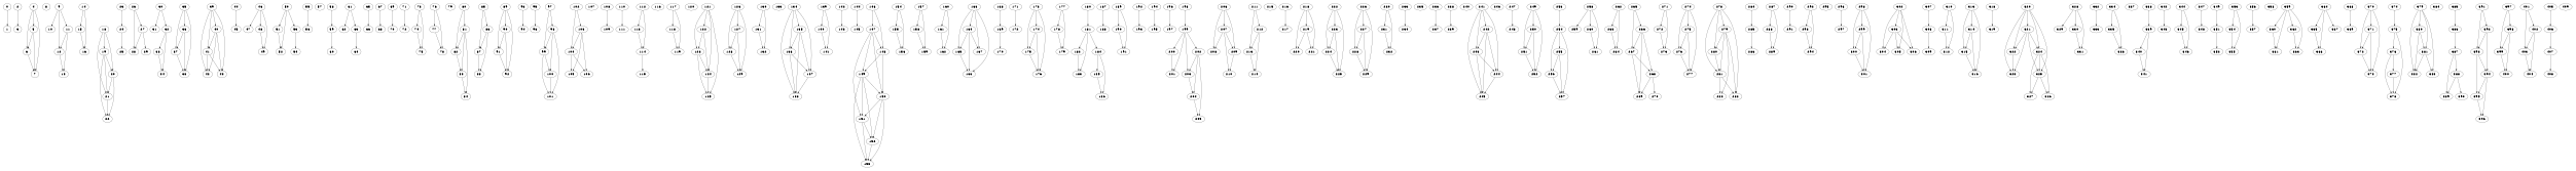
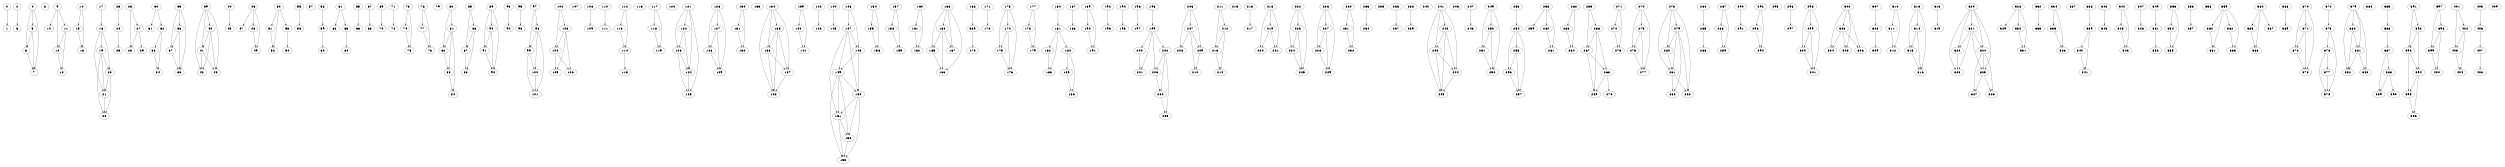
  digraph {
    fontsize=24
    nodesep=.25
    ranksep=1.5
    node [fontsize=24]
    edge [fontsize=24]
    0
    1
    2
    3
    4
    5
    6
    7
    8
    9
    10
    11
    12
    13
    14
    15
    16
+   17
    18
    19
    20
    21
    22
    23
    24
    25
    26
    27
    28
    29
    30
    31
    32
    33
    34
    35
    36
    37
    38
    39
    40
    41
    42
    43
    44
    45
    46
    47
    48
    49
    50
    51
    52
    53
    54
    55
    56
    57
    58
    59
    60
    61
    62
    63
    64
    65
    66
    67
    68
    69
    70
    71
    72
    73
    74
    75
    76
    77
    78
    79
    80
    81
    82
    83
    84
    85
    86
    87
    88
    89
    90
    91
    92
    93
    94
    95
    96
    97
    98
    99
    100
    101
    102
    103
    104
    105
    106
    107
    108
    109
    110
    111
    112
    113
    114
    115
    116
    117
    118
    119
    120
    121
    122
    123
    124
    125
    126
    127
    128
    129
    130
    131
    132
    133
    134
    135
    136
    137
    138
    139
    140
    141
    142
    143
    144
    145
    146
    147
    148
    149
    150
    151
    152
    153
    154
    155
    156
    157
    158
    159
    160
    161
    162
    163
    164
    165
    166
    167
    168
-   169
+   169 [label=569]
    170
    171
    172
    173
    174
    175
    176
    177
    178
    179
    180
    181
    182
    183
    184
    185
    186
    187
    188
    189
    190
    191
    192
    193
    194
    195
    196
    197
    198
    199
    200
    201
    202
    203
    204
    205
    206
    207
    208
    209
    210
    211
    212
    213
    214
    215
    216
    217
    218
    219
    220
    221
    222
    223
    224
    225
    226
    227
    228
    229
    230
    231
    232
    233
    234
    235
    236
    237
    238
    239
    240
    241
    242
    243
    244
    245
    246
    247
    248
    249
    250
    251
    252
    253
    254
    255
    256
    257
    258
    259
    260
    261
    262
    263
    264
    265
    266
    267
    268
    269
    270
    271
    272
    273
    274
    275
    276
    277
    278
    279
    280
    281
    282
    283
    284
    285
    286
    287
    288
    289
    290
    291
    292
    293
    294
    295
    296
    297
    298
    299
    300
    301
    302
    303
    304
    305
    306
    307
    308
    309
    310
    311
    312
    313
    314
    315
    316
    318
    319
    320
    321
    322
    323
    324
    325
    326
    327
    328
    329
    330
    331
    332
    333
    334
    335
    336
    337
    338
    339
    340
    341
    342
    343
    344
    345
    346
    347
    348
    349
    351
    352
    353
    354
    355
    356
    357
    358
    359
    360
    361
    362
    363
    364
    365
    366
    367
    368
    369
    370
    371
    372
    373
    374
    375
    376
    378
    377
    379
    380
    381
    382
    383
    384
    385
    386
    387
    388
    389
    390
    391
    392
    393
    394
    395
    396
    397
    398
    399
    400
    401
    402
    403
    404
    405
    406
    407
    408
    409
    0 -> 1
    2 -> 3
    4 -> 5
    4 -> 6
    4 -> 7
    5 -> 6
    5 -> 7
    6 -> 7
    9 -> 10
    9 -> 11
    9 -> 12
    11 -> 12
    11 -> 13
    12 -> 13
    14 -> 15
    14 -> 16
    15 -> 16
+   17 -> 18
    18 -> 19
    18 -> 20
    18 -> 21
    19 -> 20
    19 -> 21
    19 -> 22
    20 -> 21
    20 -> 22
    21 -> 22
    23 -> 24
    24 -> 25
    26 -> 27
    26 -> 28
    27 -> 28
    27 -> 29
    30 -> 31
    30 -> 32
    32 -> 33
    32 -> 34
    33 -> 34
    35 -> 36
    35 -> 37
    35 -> 38
    36 -> 37
    36 -> 38
    37 -> 38
    39 -> 40
    39 -> 41
    39 -> 42
    39 -> 43
    40 -> 41
    40 -> 42
    40 -> 43
    41 -> 42
    41 -> 43
    44 -> 45
    46 -> 47
    46 -> 48
    46 -> 49
    48 -> 49
    50 -> 51
    50 -> 52
    50 -> 53
    51 -> 52
    53 -> 54
    55 -> 56
    58 -> 59
    59 -> 60
    61 -> 62
    61 -> 63
    63 -> 64
    65 -> 66
    67 -> 68
    69 -> 70
    71 -> 72
    73 -> 74
    73 -> 75
    74 -> 75
    76 -> 77
    76 -> 78
    77 -> 78
    80 -> 81
    80 -> 82
    81 -> 82
    81 -> 83
    81 -> 84
    82 -> 83
    83 -> 84
    85 -> 86
    85 -> 87
    86 -> 87
    86 -> 88
    87 -> 88
    89 -> 90
    89 -> 91
    89 -> 92
    90 -> 91
    90 -> 92
    91 -> 92
    93 -> 94
    95 -> 96
    97 -> 98
    97 -> 99
    98 -> 99
    98 -> 100
    98 -> 101
    99 -> 100
    99 -> 101
    100 -> 101
    102 -> 103
    102 -> 104
    103 -> 104
    103 -> 105
    103 -> 106
    104 -> 105
    104 -> 106
    108 -> 109
    110 -> 111
    112 -> 113
    112 -> 114
    113 -> 114
    114 -> 115
    117 -> 118
    117 -> 119
    118 -> 119
    121 -> 122
    121 -> 123
    121 -> 124
    121 -> 125
    122 -> 123
    122 -> 124
    123 -> 124
    123 -> 125
    124 -> 125
    126 -> 127
    126 -> 128
    126 -> 129
    127 -> 128
    127 -> 129
    128 -> 129
    130 -> 131
    130 -> 132
    131 -> 132
    134 -> 135
    134 -> 136
    134 -> 137
    134 -> 138
    135 -> 136
    135 -> 137
    135 -> 138
    136 -> 137
    136 -> 138
    137 -> 138
    139 -> 140
    139 -> 141
    140 -> 141
    142 -> 143
    144 -> 145
    146 -> 147
    146 -> 148
    147 -> 148
    147 -> 149
    147 -> 150
    147 -> 151
    148 -> 149
    148 -> 150
    149 -> 150
    149 -> 151
    149 -> 152
    149 -> 153
    150 -> 151
    150 -> 152
    150 -> 153
    151 -> 152
    151 -> 153
    152 -> 153
    154 -> 155
    154 -> 156
    155 -> 156
    157 -> 158
    157 -> 159
    158 -> 159
    160 -> 161
    160 -> 162
    161 -> 162
    163 -> 164
    163 -> 165
    163 -> 166
    163 -> 167
    164 -> 165
    164 -> 166
    164 -> 167
    165 -> 166
    168 -> 169
    169 -> 170
    171 -> 172
    173 -> 174
    173 -> 175
    173 -> 176
    174 -> 175
    174 -> 176
    175 -> 176
    177 -> 178
    177 -> 179
    178 -> 179
    180 -> 181
    181 -> 182
    181 -> 183
    181 -> 184
    182 -> 183
    184 -> 185
    184 -> 186
    185 -> 186
    187 -> 188
    189 -> 190
    189 -> 191
    190 -> 191
    192 -> 193
    194 -> 195
    196 -> 197
    198 -> 199
    199 -> 200
    199 -> 201
    199 -> 202
    199 -> 203
    200 -> 201
    202 -> 203
    202 -> 204
    202 -> 205
    203 -> 204
    204 -> 205
    206 -> 207
    206 -> 208
    206 -> 209
    207 -> 208
    207 -> 209
    207 -> 210
    209 -> 210
    211 -> 212
    211 -> 213
    212 -> 213
    212 -> 214
    213 -> 214
    216 -> 217
    218 -> 219
    218 -> 220
    218 -> 221
    219 -> 220
    219 -> 221
    222 -> 223
    222 -> 224
    222 -> 225
    223 -> 224
    223 -> 225
    224 -> 225
    226 -> 227
    226 -> 228
    226 -> 229
    227 -> 228
    227 -> 229
    228 -> 229
    230 -> 231
    230 -> 232
    231 -> 232
    233 -> 234
    236 -> 237
    238 -> 239
    241 -> 242
    241 -> 243
    241 -> 244
    241 -> 245
    242 -> 243
    242 -> 244
    242 -> 245
    243 -> 244
    243 -> 245
    244 -> 245
    247 -> 248
    249 -> 250
    249 -> 251
    249 -> 252
    250 -> 251
    250 -> 252
    251 -> 252
    253 -> 254
    254 -> 255
    254 -> 256
    254 -> 257
    255 -> 256
    255 -> 257
    256 -> 257
    258 -> 259
    258 -> 260
    258 -> 261
    260 -> 261
    262 -> 263
    262 -> 264
    263 -> 264
    265 -> 266
    265 -> 267
    266 -> 267
    266 -> 268
    266 -> 269
    267 -> 268
    267 -> 269
    268 -> 269
    268 -> 270
    271 -> 272
    271 -> 273
    272 -> 273
    274 -> 275
    274 -> 276
    274 -> 277
    275 -> 276
    275 -> 277
    276 -> 277
    278 -> 279
    278 -> 280
    278 -> 281
    278 -> 282
    279 -> 280
    279 -> 281
    279 -> 282
    279 -> 283
    280 -> 281
    281 -> 282
    281 -> 283
    284 -> 285
    285 -> 286
    287 -> 288
    287 -> 289
    288 -> 289
    290 -> 291
    292 -> 293
    292 -> 294
    293 -> 294
    296 -> 297
    298 -> 299
    298 -> 300
    298 -> 301
    299 -> 300
    299 -> 301
    300 -> 301
    302 -> 303
    302 -> 304
    302 -> 305
    302 -> 306
    303 -> 304
    303 -> 305
    303 -> 306
    307 -> 308
    308 -> 309
    310 -> 311
    310 -> 312
    311 -> 312
    313 -> 314
    313 -> 315
    313 -> 316
    314 -> 315
    314 -> 316
    315 -> 316
    318 -> 319
    320 -> 321
    320 -> 322
    320 -> 323
    320 -> 324
    320 -> 325
    321 -> 322
    321 -> 323
    321 -> 324
    321 -> 325
    322 -> 323
    324 -> 325
    324 -> 326
    324 -> 327
    325 -> 326
    325 -> 327
    328 -> 329
    328 -> 330
    328 -> 331
    330 -> 331
    332 -> 333
    334 -> 335
    334 -> 336
    335 -> 336
    338 -> 339
    339 -> 340
    339 -> 341
    340 -> 341
    342 -> 343
    344 -> 345
    344 -> 346
    345 -> 346
    347 -> 348
    349 -> 351
    351 -> 352
    353 -> 354
    353 -> 355
    354 -> 355
    356 -> 357
    359 -> 360
    359 -> 361
    359 -> 362
    359 -> 363
    360 -> 361
    362 -> 363
    364 -> 365
    364 -> 366
    364 -> 367
    365 -> 366
    368 -> 369
    370 -> 371
    370 -> 372
    370 -> 373
    371 -> 372
    371 -> 373
    372 -> 373
    374 -> 375
    375 -> 376
    375 -> 378
    376 -> 378
    376 -> 377
    377 -> 378
    379 -> 380
    379 -> 381
    379 -> 382
    379 -> 383
    380 -> 381
    380 -> 382
    381 -> 382
    381 -> 383
    385 -> 386
    386 -> 387
    387 -> 388
    387 -> 389
    388 -> 389
    388 -> 390
    391 -> 392
    391 -> 393
    392 -> 393
    392 -> 394
    393 -> 394
    393 -> 395
    394 -> 395
    394 -> 396
    395 -> 396
    397 -> 398
    397 -> 399
    398 -> 399
    398 -> 400
    399 -> 400
    401 -> 402
    401 -> 403
    402 -> 403
    402 -> 404
    403 -> 404
    405 -> 406
    406 -> 407
    407 -> 408
  }
